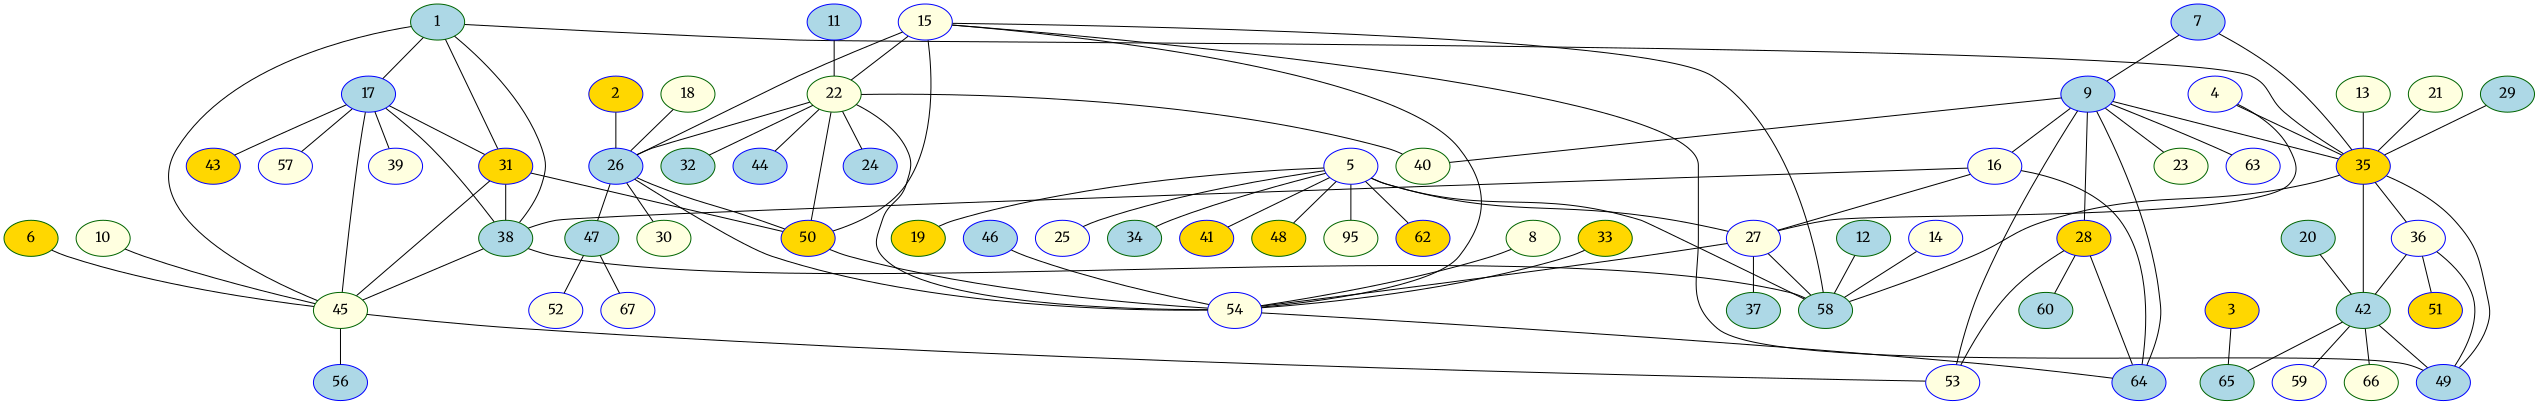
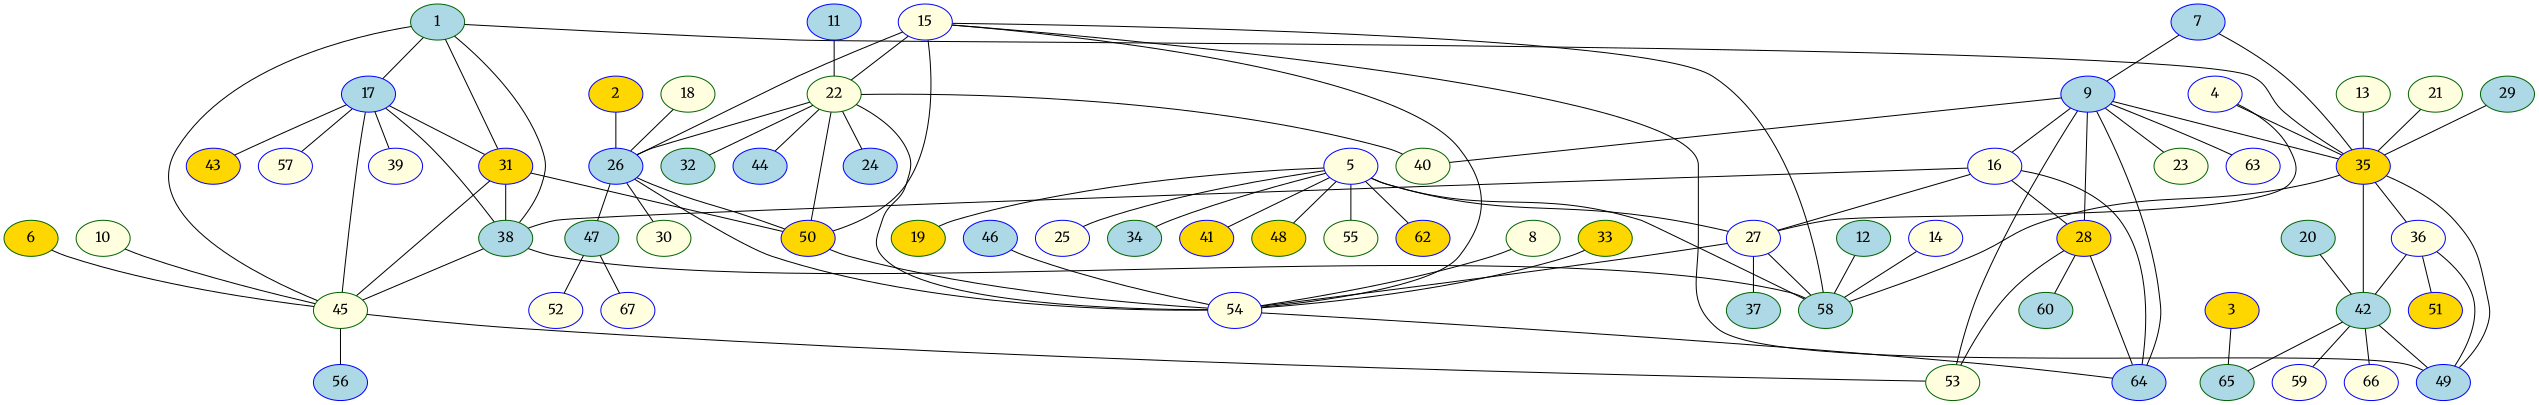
  graph {
    fontname=Merriweather
    node [color=blue fillcolor=lightyellow fontname=Merriweather style=filled]
    edge [fontname=Merriweather weight=1.0]
    1 [color=darkgreen fillcolor=lightblue]
    17 [fillcolor=lightblue]
    31 [fillcolor=gold]
    35 [fillcolor=gold]
    38 [color=darkgreen fillcolor=lightblue]
    45 [color=darkgreen]
    39
    43 [fillcolor=gold]
    57
    50 [fillcolor=gold]
    42 [color=darkgreen fillcolor=lightblue]
    58 [color=darkgreen fillcolor=lightblue]
    49 [fillcolor=lightblue]
    36
-   53
+   53 [color=darkgreen]
    56 [fillcolor=lightblue]
    2 [fillcolor=gold]
    26 [fillcolor=lightblue]
    54
    30 [color=darkgreen]
    47 [color=darkgreen fillcolor=lightblue]
    3 [fillcolor=gold]
    65 [color=darkgreen fillcolor=lightblue]
    59
-   66 [color=darkgreen]
+   66
    4
    27
    37 [color=darkgreen fillcolor=lightblue]
    5
    19 [color=darkgreen fillcolor=gold]
    25
    34 [color=darkgreen fillcolor=lightblue]
    41 [fillcolor=gold]
    48 [color=darkgreen fillcolor=gold]
-   55 [color=darkgreen label=95]
+   55 [color=darkgreen]
    62 [fillcolor=gold]
    6 [color=darkgreen fillcolor=gold]
    7 [fillcolor=lightblue]
    9 [fillcolor=lightblue]
    16
    23 [color=darkgreen]
    28 [fillcolor=gold]
    40 [color=darkgreen]
    63
    64 [fillcolor=lightblue]
    8 [color=darkgreen]
    60 [color=darkgreen fillcolor=lightblue]
    10 [color=darkgreen]
    11 [fillcolor=lightblue]
    22 [color=darkgreen]
    24 [fillcolor=lightblue]
    32 [color=darkgreen fillcolor=lightblue]
    44 [fillcolor=lightblue]
    12 [color=darkgreen fillcolor=lightblue]
    13 [color=darkgreen]
    14
    15
    18 [color=darkgreen]
    20 [color=darkgreen fillcolor=lightblue]
    21 [color=darkgreen]
    52
    67
    29 [color=darkgreen fillcolor=lightblue]
    33 [color=darkgreen fillcolor=gold]
    51 [fillcolor=gold]
    46 [fillcolor=lightblue]
    1 -- 17
    1 -- 31
    1 -- 35
    1 -- 38
    1 -- 45 [weight=2.0]
    17 -- 31
    17 -- 38
    17 -- 45 [weight=2.0]
    17 -- 39
    17 -- 43
    17 -- 57
    31 -- 38
    31 -- 45 [weight=2.0]
    31 -- 50
    35 -- 42 [weight=3.0]
    35 -- 58
    35 -- 49
    35 -- 36
    38 -- 45 [weight=2.0]
    38 -- 58
    45 -- 53
    45 -- 56
    50 -- 54
    42 -- 49 [weight=3.0]
    42 -- 65
    42 -- 59
    42 -- 66
    36 -- 42 [weight=3.0]
    36 -- 49
    36 -- 51
    2 -- 26
    26 -- 50
    26 -- 54
    26 -- 30
    26 -- 47
    54 -- 64
    47 -- 52
    47 -- 67
    3 -- 65
    4 -- 35
    4 -- 27
    27 -- 58 [weight=2.0]
    27 -- 54
    27 -- 37
    5 -- 58 [weight=3.0]
    5 -- 27 [weight=6.0]
    5 -- 19
    5 -- 25
    5 -- 34
    5 -- 41
    5 -- 48
    5 -- 55
    5 -- 62
    6 -- 45
    7 -- 35
    7 -- 9
    9 -- 35
    9 -- 53
    9 -- 16 [weight=4.0]
    9 -- 23
    9 -- 28 [weight=2.0]
    9 -- 40
    9 -- 63
    9 -- 64 [weight=2.0]
    16 -- 38
    16 -- 27
+   16 -- 28 [weight=2.0]
    16 -- 64 [weight=2.0]
    28 -- 53
    28 -- 64
    28 -- 60
    8 -- 54
    10 -- 45
    11 -- 22
    22 -- 50 [weight=2.0]
    22 -- 26 [weight=2.0]
    22 -- 54 [weight=2.0]
    22 -- 40
    22 -- 24
    22 -- 32
    22 -- 44
    12 -- 58
    13 -- 35
    14 -- 58
    15 -- 50
    15 -- 58
    15 -- 49
    15 -- 26
    15 -- 54
    15 -- 22 [weight=2.0]
    18 -- 26
    20 -- 42
    21 -- 35
    29 -- 35
    33 -- 54
    46 -- 54
  }
